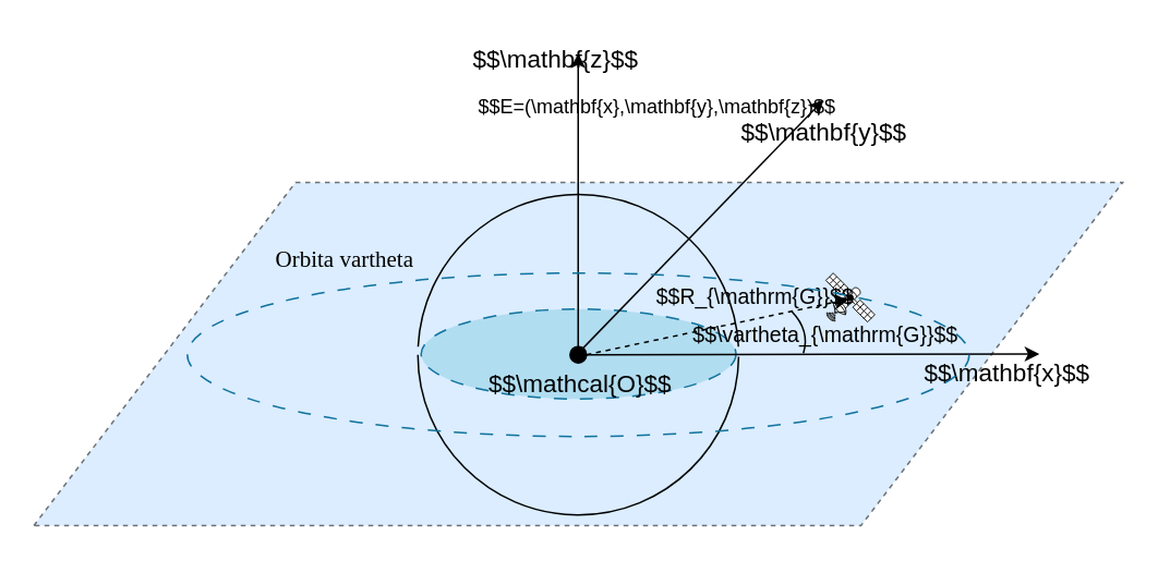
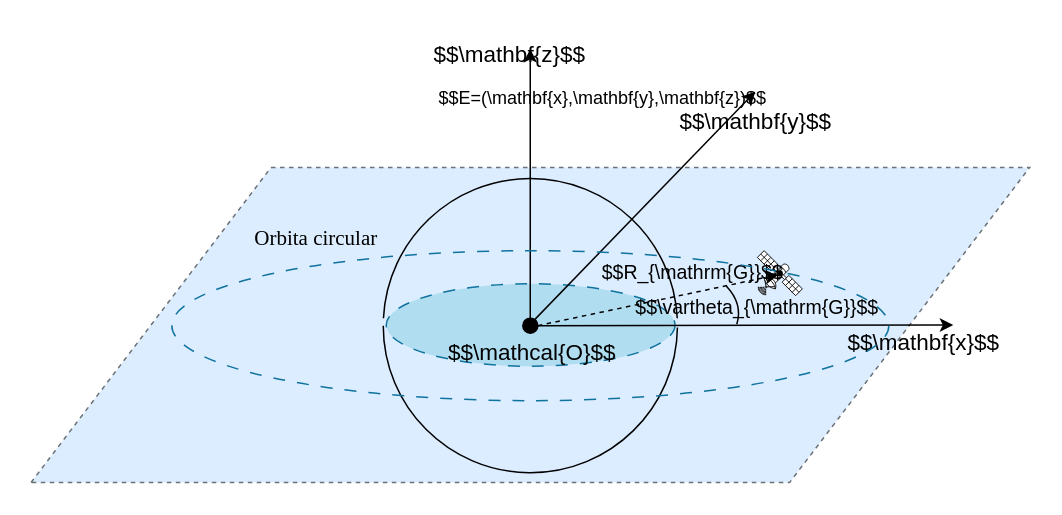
  <mxCell id="0" />
  <mxCell id="1" parent="0" />
  <mxCell id="2" value="" style="shape=parallelogram;perimeter=parallelogramPerimeter;whiteSpace=wrap;html=1;fixedSize=1;size=160;fillColor=#cce5ff;strokeColor=#36393d;opacity=70;dashed=1;" vertex="1" parent="1"><mxGeometry x="20.18" y="111" width="665.75" height="210" as="geometry" /></mxCell>
  <mxCell id="3" value="" style="verticalLabelPosition=bottom;verticalAlign=top;html=1;shape=mxgraph.basic.arc;startAngle=0.252;endAngle=0.75;aspect=fixed;" vertex="1" parent="1"><mxGeometry x="255" y="118.37" width="196.12" height="196.12" as="geometry" /></mxCell>
  <mxCell id="4" value="" style="ellipse;whiteSpace=wrap;html=1;dashed=1;dashPattern=8 8;fillColor=#b1ddf0;strokeColor=#10739e;" vertex="1" parent="1"><mxGeometry x="257" y="188.5" width="192.5" height="55" as="geometry" /></mxCell>
  <mxCell id="5" value="" style="verticalLabelPosition=bottom;verticalAlign=top;html=1;shape=mxgraph.basic.arc;startAngle=0.758;endAngle=0.242;aspect=fixed;" vertex="1" parent="1"><mxGeometry x="255" y="118.37" width="196.12" height="196.12" as="geometry" /></mxCell>
  <mxCell id="6" value="" style="ellipse;whiteSpace=wrap;html=1;aspect=fixed;fillColor=#000000;" vertex="1" parent="1"><mxGeometry x="348.06" y="211.43" width="10" height="10" as="geometry" /></mxCell>
  <mxCell id="7" value="$$\mathcal{O}$$" style="text;html=1;align=center;verticalAlign=middle;resizable=1;points=[];autosize=1;strokeColor=none;fillColor=none;fontSize=15;" vertex="1" parent="1"><mxGeometry x="334.25" y="219.43" width="40" height="30" as="geometry" /></mxCell>
  <mxCell id="8" value="" style="endArrow=classic;html=1;rounded=0;exitX=0.5;exitY=0;exitDx=0;exitDy=0;" edge="1" parent="1"><mxGeometry width="50" height="50" relative="1" as="geometry"><mxPoint x="353" y="212.43" as="sourcePoint" /><mxPoint x="353" y="32" as="targetPoint" /></mxGeometry></mxCell>
  <mxCell id="9" value="" style="endArrow=classic;html=1;rounded=0;exitX=1;exitY=0.5;exitDx=0;exitDy=0;" edge="1" parent="1" source="6"><mxGeometry width="50" height="50" relative="1" as="geometry"><mxPoint x="525" y="81" as="sourcePoint" /><mxPoint x="635" y="216" as="targetPoint" /></mxGeometry></mxCell>
  <mxCell id="10" value="" style="endArrow=classic;html=1;rounded=0;exitX=1;exitY=0.5;exitDx=0;exitDy=0;" edge="1" parent="1"><mxGeometry width="50" height="50" relative="1" as="geometry"><mxPoint x="353.06" y="215.43" as="sourcePoint" /><mxPoint x="503.06" y="60.43" as="targetPoint" /></mxGeometry></mxCell>
  <mxCell id="11" value="$$\mathbf{x}$$" style="text;html=1;align=center;verticalAlign=middle;resizable=1;points=[];autosize=1;strokeColor=none;fillColor=none;fontSize=15;" vertex="1" parent="1"><mxGeometry x="555" y="212" width="120" height="30" as="geometry" /></mxCell>
  <mxCell id="12" value="$$\mathbf{y}$$" style="text;html=1;align=center;verticalAlign=middle;resizable=1;points=[];autosize=1;strokeColor=none;fillColor=none;fontSize=15;" vertex="1" parent="1"><mxGeometry x="443" y="65" width="120" height="30" as="geometry" /></mxCell>
  <mxCell id="13" value="$$\mathbf{z}$$" style="text;html=1;align=center;verticalAlign=middle;resizable=1;points=[];autosize=1;strokeColor=none;fillColor=none;fontSize=15;" vertex="1" parent="1"><mxGeometry x="325.06" y="20" width="27" height="30" as="geometry" /></mxCell>
  <mxCell id="14" value="" style="verticalAlign=top;verticalLabelPosition=bottom;labelPosition=center;align=center;html=1;outlineConnect=0;gradientDirection=north;strokeWidth=2;shape=mxgraph.networks.satellite;aspect=fixed;" vertex="1" parent="1"><mxGeometry x="504.4" y="166.43" width="30" height="30" as="geometry" /></mxCell>
  <mxCell id="15" style="rounded=0;orthogonalLoop=1;jettySize=auto;html=1;exitX=1;exitY=0.5;exitDx=0;exitDy=0;dashed=1;entryX=0;entryY=1;entryDx=0;entryDy=0;" edge="1" parent="1" source="6" target="16"><mxGeometry relative="1" as="geometry"><mxPoint x="314.996" y="253.124" as="sourcePoint" /><mxPoint x="543.4" y="121.23" as="targetPoint" /></mxGeometry></mxCell>
  <mxCell id="16" value="" style="ellipse;whiteSpace=wrap;html=1;aspect=fixed;fillColor=#000000;" vertex="1" parent="1"><mxGeometry x="517.9" y="179.93" width="3" height="3" as="geometry" /></mxCell>
  <mxCell id="17" value="" style="verticalLabelPosition=bottom;verticalAlign=top;html=1;shape=mxgraph.basic.arc;startAngle=0.161;endAngle=0.282;" vertex="1" parent="1"><mxGeometry x="385" y="173.5" width="106.78" height="70" as="geometry" /></mxCell>
  <mxCell id="18" value="$$R_{\mathrm{G}}$$" style="text;html=1;align=center;verticalAlign=middle;resizable=1;points=[];autosize=1;strokeColor=none;fillColor=none;fontSize=13;" vertex="1" parent="1"><mxGeometry x="443" y="166.43" width="35" height="30" as="geometry" /></mxCell>
  <mxCell id="19" value="$$\vartheta_{\mathrm{G}}$$" style="text;html=1;align=center;verticalAlign=middle;resizable=1;points=[];autosize=1;strokeColor=none;fillColor=none;fontSize=13;" vertex="1" parent="1"><mxGeometry x="488.9" y="188.5" width="31" height="30" as="geometry" /></mxCell>
  <mxCell id="20" value="$$E=(\mathbf{x},\mathbf{y},\mathbf{z})$$" style="text;html=1;align=center;verticalAlign=middle;resizable=1;points=[];autosize=1;strokeColor=none;fillColor=none;" vertex="1" parent="1"><mxGeometry x="348.06" y="50" width="105.78" height="30" as="geometry" /></mxCell>
  <mxCell id="21" value="" style="ellipse;whiteSpace=wrap;html=1;dashed=1;dashPattern=8 8;fillColor=none;strokeColor=#10739e;" vertex="1" parent="1"><mxGeometry x="114.06" y="166.43" width="478" height="100" as="geometry" /></mxCell>
- <mxCell id="22" value="Orbita vartheta" style="text;html=1;align=center;verticalAlign=middle;resizable=0;points=[];autosize=1;strokeColor=none;fillColor=none;fontFamily=Times New Roman;fontSize=14;" vertex="1" parent="1"><mxGeometry x="155" y="143.5" width="110" height="30" as="geometry" /></mxCell>
+ <mxCell id="22" value="Orbita circular" style="text;html=1;align=center;verticalAlign=middle;resizable=0;points=[];autosize=1;strokeColor=none;fillColor=none;fontFamily=Times New Roman;fontSize=14;" vertex="1" parent="1"><mxGeometry x="155" y="143.5" width="110" height="30" as="geometry" /></mxCell>
